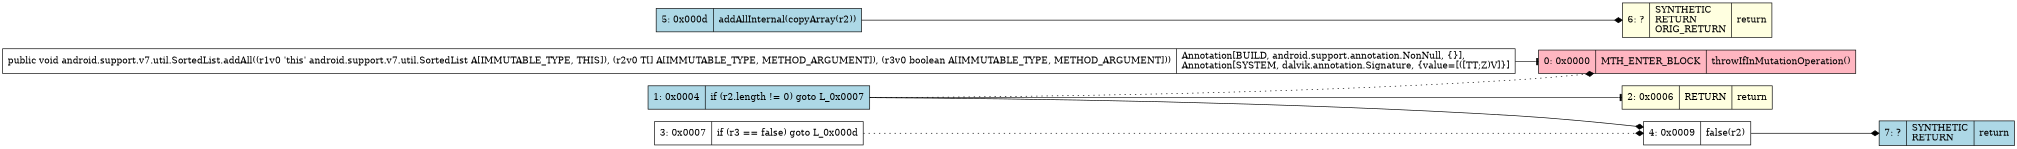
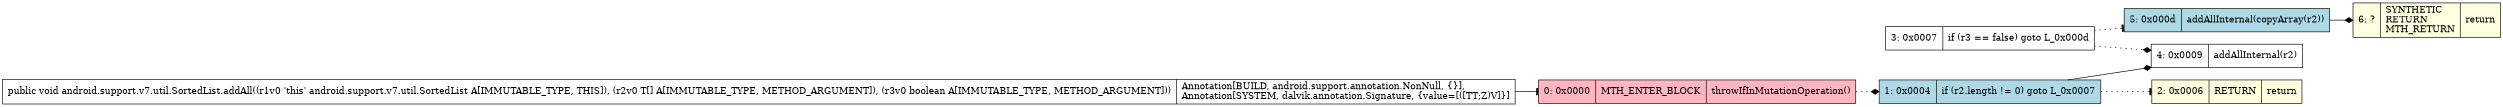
  digraph {
    rankdir=LR
    node [fillcolor=lightblue shape=record style=filled]
    edge [arrowhead=diamond style=solid]
    n1 [fillcolor=lightpink label="{0\:\ 0x0000|MTH_ENTER_BLOCK\l|throwIfInMutationOperation()\l}"]
    n2 [label="{1\:\ 0x0004|if (r2.length != 0) goto L_0x0007\l}"]
    n3 [fillcolor=lightyellow label="{2\:\ 0x0006|RETURN\l|return\l}"]
-   n4 [fillcolor=white label="{4\:\ 0x0009|false(r2)\l}"]
+   n4 [fillcolor=white label="{4\:\ 0x0009|addAllInternal(r2)\l}"]
    n5 [fillcolor=white label="{3\:\ 0x0007|if (r3 == false) goto L_0x000d\l}"]
    n6 [label="{5\:\ 0x000d|addAllInternal(copyArray(r2))\l}"]
-   n7 [label="{7\:\ ?|SYNTHETIC\lRETURN\l|return\l}"]
-   n8 [fillcolor=lightyellow label="{6\:\ ?|SYNTHETIC\lRETURN\lORIG_RETURN\l|return\l}"]
+   n8 [fillcolor=lightyellow label="{6\:\ ?|SYNTHETIC\lRETURN\lMTH_RETURN\l|return\l}"]
    n9 [fillcolor=white label="{public void android.support.v7.util.SortedList.addAll((r1v0 'this' android.support.v7.util.SortedList A[IMMUTABLE_TYPE, THIS]), (r2v0 T[] A[IMMUTABLE_TYPE, METHOD_ARGUMENT]), (r3v0 boolean A[IMMUTABLE_TYPE, METHOD_ARGUMENT]))  | Annotation[BUILD, android.support.annotation.NonNull, \{\}], \lAnnotation[SYSTEM, dalvik.annotation.Signature, \{value=[([TT;Z)V]\}]\l}"]
-   n2 -> n1 [style=dotted]
-   n2 -> n3 [arrowhead=tee]
+   n1 -> n2 [style=dotted]
+   n2 -> n3 [arrowhead=tee style=dotted]
    n2 -> n4
-   n4 -> n7
    n5 -> n4 [style=dotted]
+   n5 -> n6 [arrowhead=tee style=dotted]
    n6 -> n8
    n9 -> n1 [arrowhead=tee]
  }
